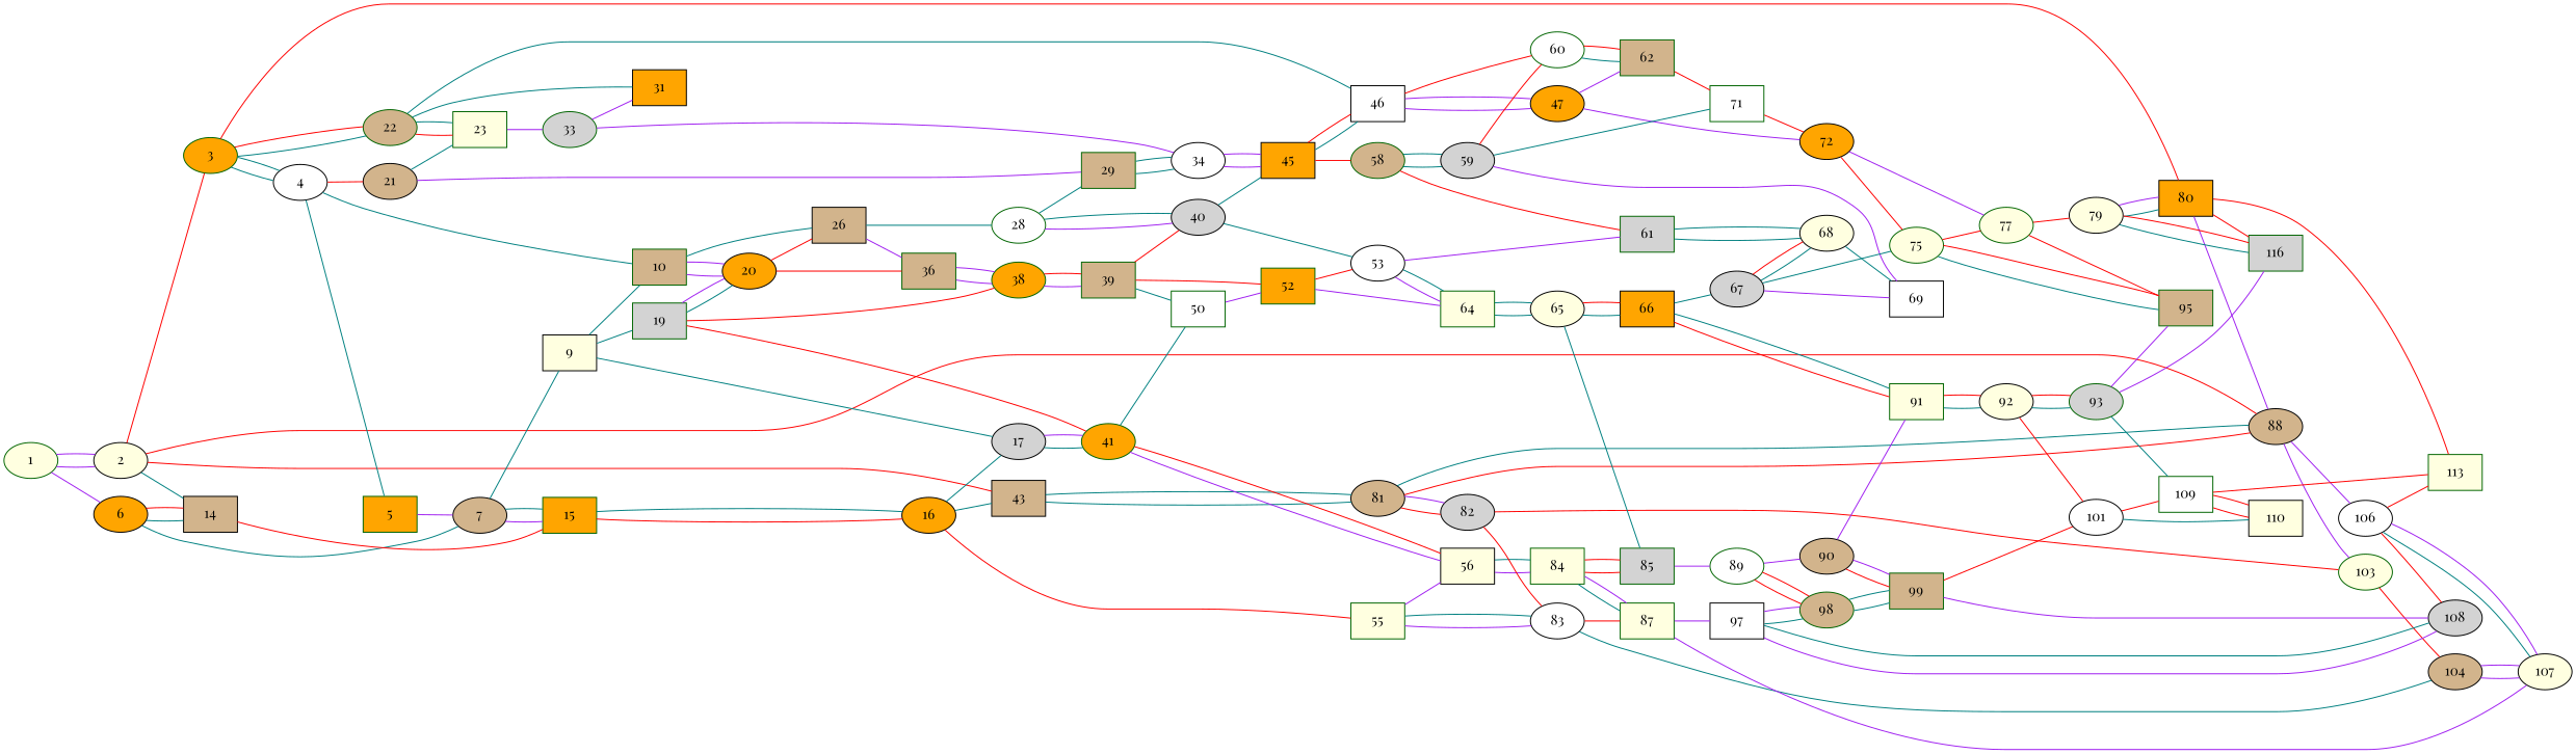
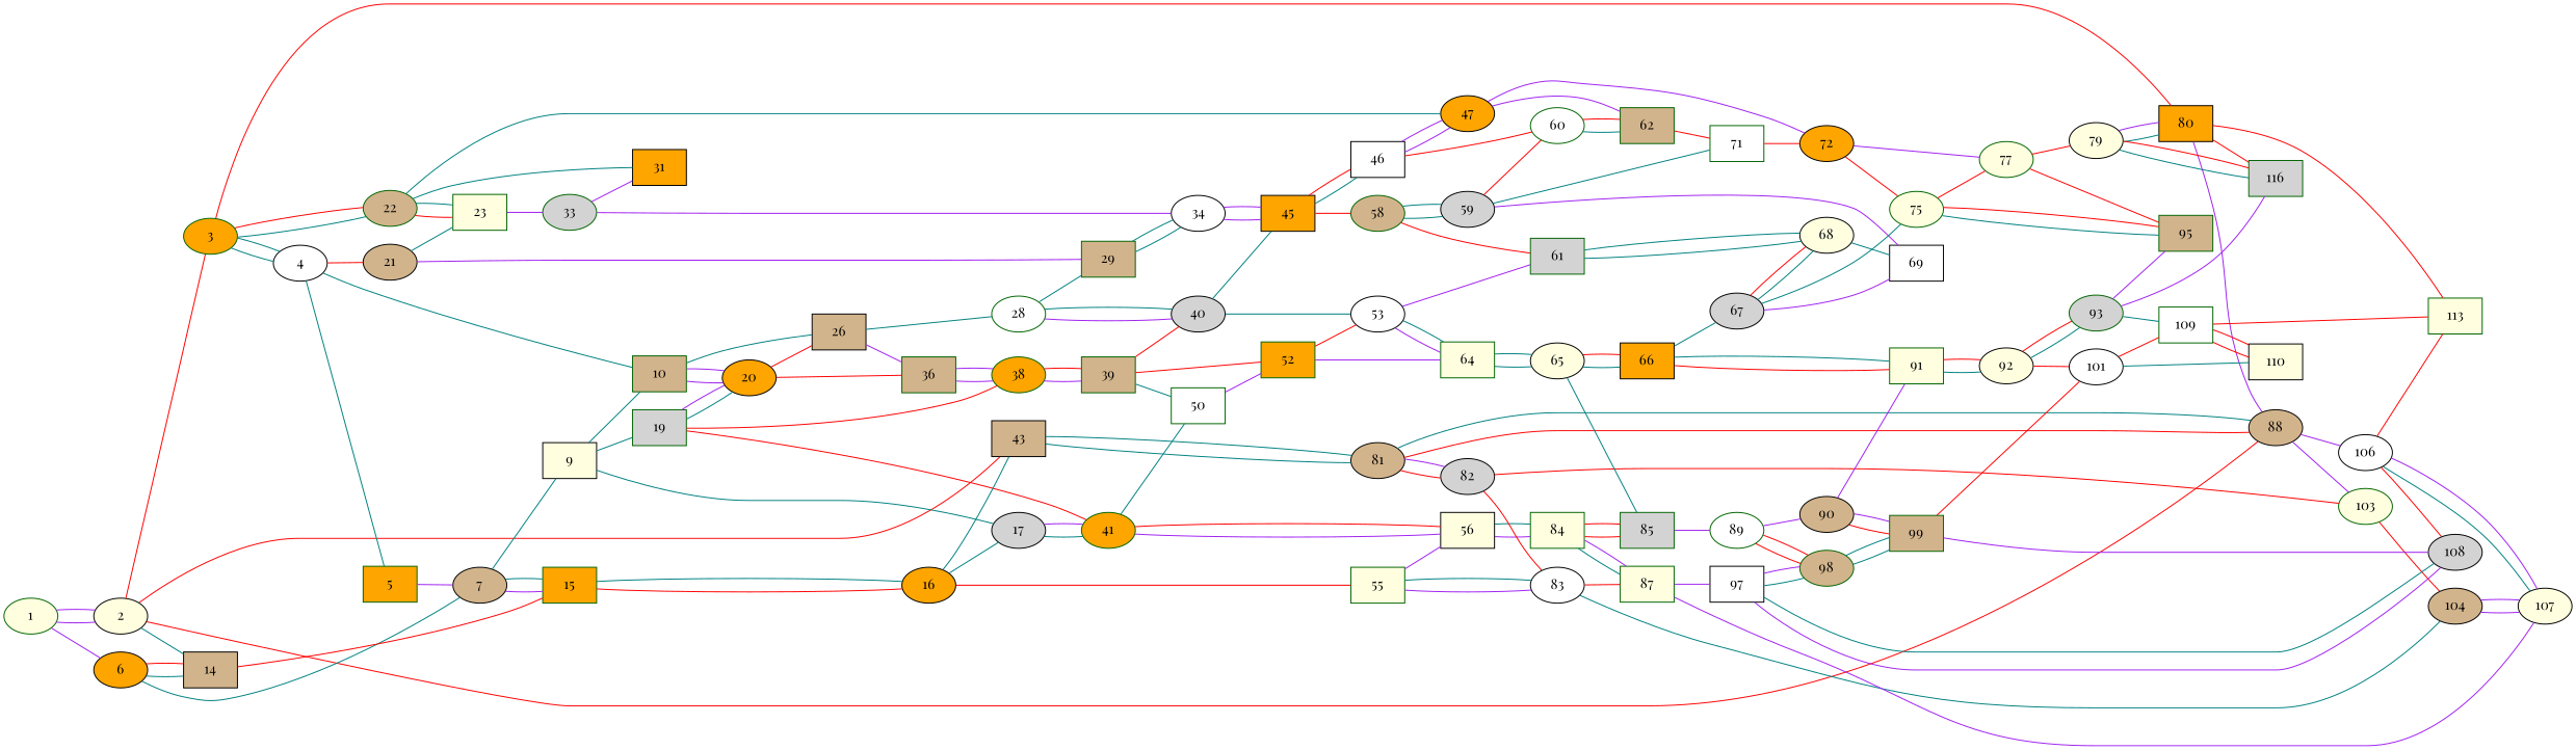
  graph {
    fontname="Playfair Display"
    rankdir=LR
    node [color=black fillcolor=lightyellow fontname="Playfair Display" shape=ellipse style=filled]
    edge [color=teal fontname="Playfair Display"]
    1 [color=darkgreen]
    2 [super="+13"]
    6 [fillcolor=orange]
    3 [color=darkgreen fillcolor=orange]
    14 [fillcolor=tan shape=box]
    43 [fillcolor=tan shape=box]
    88 [fillcolor=tan super="+105"]
    7 [fillcolor=tan super="+8"]
    4 [fillcolor=white super="+12"]
    22 [color=darkgreen fillcolor=tan super="+32"]
    80 [fillcolor=orange shape=box super="+115"]
    15 [color=darkgreen fillcolor=orange shape=box]
    81 [fillcolor=tan]
    103 [color=darkgreen]
    106 [fillcolor=white super="+112"]
    5 [color=darkgreen fillcolor=orange shape=box]
    10 [color=darkgreen fillcolor=tan shape=box super="+11"]
    21 [fillcolor=tan super="+24"]
    23 [color=darkgreen shape=box super="+25"]
    31 [fillcolor=orange shape=box]
    47 [fillcolor=orange super="+63"]
    116 [color=darkgreen fillcolor=lightgrey shape=box]
    113 [color=darkgreen shape=box]
    20 [fillcolor=orange super="+33"]
    26 [fillcolor=tan shape=box super="+27"]
    29 [color=darkgreen fillcolor=tan shape=box]
    9 [shape=box super="+18"]
    17 [fillcolor=lightgrey]
    19 [color=darkgreen fillcolor=lightgrey shape=box super="+37"]
    16 [fillcolor=orange super="+44"]
    41 [color=darkgreen fillcolor=orange super="+42"]
    38 [color=darkgreen fillcolor=orange]
    36 [color=darkgreen fillcolor=tan shape=box]
    28 [color=darkgreen fillcolor=white]
    55 [color=darkgreen shape=box]
    56 [shape=box]
    83 [fillcolor=white super="+86"]
    50 [color=darkgreen fillcolor=white shape=box]
    39 [color=darkgreen fillcolor=tan shape=box super="+51"]
    n40 [color=darkgreen fillcolor=lightgrey label=33 super="+35"]
    34 [fillcolor=white]
    62 [color=darkgreen fillcolor=tan shape=box]
    72 [fillcolor=orange super="+73"]
    40 [fillcolor=lightgrey super="+48"]
    45 [fillcolor=orange shape=box super="+49"]
    53 [fillcolor=white super="+54"]
    46 [fillcolor=white shape=box]
    58 [color=darkgreen fillcolor=tan]
    52 [color=darkgreen fillcolor=orange shape=box super="+57"]
    64 [color=darkgreen shape=box]
    61 [color=darkgreen fillcolor=lightgrey shape=box]
    84 [color=darkgreen shape=box]
    82 [fillcolor=lightgrey]
    60 [color=darkgreen fillcolor=white]
    59 [fillcolor=lightgrey super="+70"]
    71 [color=darkgreen fillcolor=white shape=box]
    75 [color=darkgreen super="+76"]
    77 [color=darkgreen super="+78"]
    65
    68
    87 [color=darkgreen shape=box super="+96"]
    104 [fillcolor=tan]
    85 [color=darkgreen fillcolor=lightgrey shape=box]
    69 [fillcolor=white shape=box]
    66 [fillcolor=orange shape=box]
    67 [fillcolor=lightgrey super="+74"]
    91 [color=darkgreen shape=box]
    89 [color=darkgreen fillcolor=white]
    92 [super="+102"]
    95 [color=darkgreen fillcolor=tan shape=box]
    79
    97 [fillcolor=white shape=box]
    107
    90 [fillcolor=tan]
    98 [color=darkgreen fillcolor=tan]
    108 [fillcolor=lightgrey]
    99 [color=darkgreen fillcolor=tan shape=box super="+100"]
    101 [fillcolor=white super="+111"]
    93 [color=darkgreen fillcolor=lightgrey super="+94"]
    109 [color=darkgreen fillcolor=white shape=box super="+114"]
    110 [shape=box]
    1 -- 2 [color=purple]
    1 -- 2 [color=purple]
    1 -- 6 [color=purple]
    2 -- 3 [color=red]
    2 -- 14
    2 -- 43 [color=red]
    2 -- 88 [color=red]
    6 -- 14
    6 -- 14 [color=red]
    6 -- 7
    3 -- 4
    3 -- 4
    3 -- 22
    3 -- 22 [color=red]
    3 -- 80 [color=red]
    14 -- 15 [color=red]
    43 -- 81
    43 -- 81
    88 -- 103 [color=purple]
    88 -- 106 [color=purple]
    7 -- 15 [color=purple]
    7 -- 15
    7 -- 9
    4 -- 5
    4 -- 10
    4 -- 21 [color=red]
    22 -- 23 [color=red]
    22 -- 23
    22 -- 31
-   22 -- 46
+   22 -- 47
    80 -- 88 [color=purple]
    80 -- 116 [color=red]
    80 -- 113 [color=red]
    15 -- 16 [color=red]
    15 -- 16
    81 -- 88 [color=red]
    81 -- 88
    81 -- 82 [color=red]
    81 -- 82 [color=purple]
    103 -- 104 [color=red]
    106 -- 113 [color=red]
    106 -- 107
    106 -- 107 [color=purple]
    106 -- 108 [color=red]
    5 -- 7 [color=purple]
    10 -- 20 [color=purple]
    10 -- 20 [color=purple]
    10 -- 26
    21 -- 23
    21 -- 29 [color=purple]
    23 -- n40 [color=purple]
    47 -- 62 [color=purple]
    47 -- 72 [color=purple]
    20 -- 26 [color=red]
    20 -- 36 [color=red]
    26 -- 36 [color=purple]
    26 -- 28
    29 -- 34
    29 -- 34
    9 -- 10
    9 -- 17
    9 -- 19
    17 -- 41
    17 -- 41 [color=purple]
    19 -- 20
    19 -- 20 [color=purple]
    19 -- 41 [color=red]
    19 -- 38 [color=red]
    16 -- 43
    16 -- 17
    16 -- 55 [color=red]
    41 -- 56 [color=purple]
    41 -- 56 [color=red]
    41 -- 50
    38 -- 39 [color=purple]
    38 -- 39 [color=red]
    36 -- 38 [color=purple]
    36 -- 38 [color=purple]
    28 -- 29
    28 -- 40 [color=purple]
    28 -- 40
    55 -- 56 [color=purple]
    55 -- 83 [color=purple]
    55 -- 83
    56 -- 84 [color=purple]
    56 -- 84
    83 -- 87 [color=red]
    83 -- 104
    50 -- 52 [color=purple]
    39 -- 50
    39 -- 40 [color=red]
    39 -- 52 [color=red]
    n40 -- 31 [color=purple weight=2]
    n40 -- 34 [color=purple]
    34 -- 45 [color=purple]
    34 -- 45 [color=purple]
    62 -- 71 [color=red]
    72 -- 75 [color=red]
    72 -- 77 [color=purple]
    40 -- 45
    40 -- 53
    45 -- 46
    45 -- 46 [color=red]
    45 -- 58 [color=red]
    53 -- 64 [color=purple]
    53 -- 64
    53 -- 61 [color=purple]
    46 -- 47 [color=purple]
    46 -- 47 [color=purple]
    46 -- 60 [color=red]
    58 -- 61 [color=red]
    58 -- 59
    58 -- 59
    52 -- 53 [color=red]
    52 -- 64 [color=purple]
    64 -- 65
    64 -- 65
    61 -- 68
    61 -- 68
    84 -- 87
    84 -- 87 [color=purple]
    84 -- 85 [color=red]
    84 -- 85 [color=red]
    82 -- 103 [color=red]
    82 -- 83 [color=red]
    60 -- 62
    60 -- 62 [color=red]
    59 -- 60 [color=red]
    59 -- 71
    59 -- 69 [color=purple]
    71 -- 72 [color=red]
    75 -- 77 [color=red]
    75 -- 95
    75 -- 95 [color=red]
    77 -- 95 [color=red]
    77 -- 79 [color=red]
    65 -- 85
    65 -- 66
    65 -- 66 [color=red]
    68 -- 69
    87 -- 97 [color=purple]
    87 -- 107 [color=purple]
    104 -- 107 [color=purple]
    104 -- 107 [color=purple]
    85 -- 89 [color=purple]
    66 -- 67
    66 -- 91 [color=red]
    66 -- 91
    67 -- 75
    67 -- 68
    67 -- 68 [color=red]
    67 -- 69 [color=purple]
    91 -- 92
    91 -- 92 [color=red]
    89 -- 90 [color=purple]
    89 -- 98 [color=red]
    89 -- 98 [color=red]
    92 -- 101 [color=red]
    92 -- 93
    92 -- 93 [color=red]
    79 -- 80
    79 -- 80 [color=purple]
    79 -- 116
    79 -- 116 [color=red]
    97 -- 98
    97 -- 98 [color=purple]
    97 -- 108 [color=purple]
    97 -- 108
    90 -- 91 [color=purple]
    90 -- 99 [color=red]
    90 -- 99 [color=purple]
    98 -- 99
    98 -- 99
    99 -- 108 [color=purple]
    99 -- 101 [color=red]
    101 -- 109 [color=red]
    101 -- 110
    93 -- 116 [color=purple]
    93 -- 95 [color=purple]
    93 -- 109
    109 -- 113 [color=red]
    109 -- 110 [color=red]
    109 -- 110 [color=red]
  }
